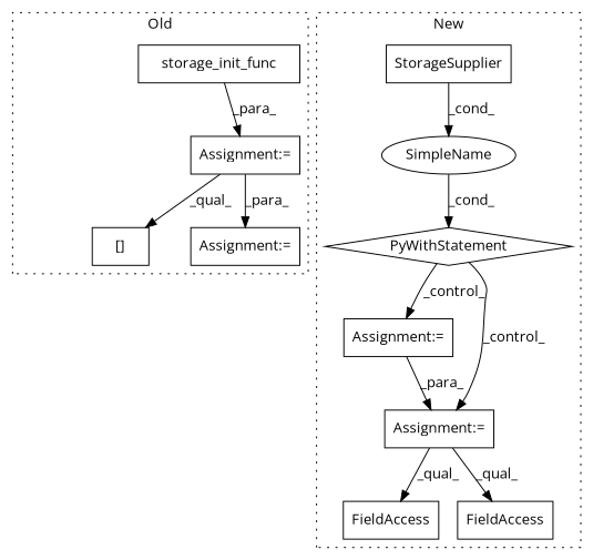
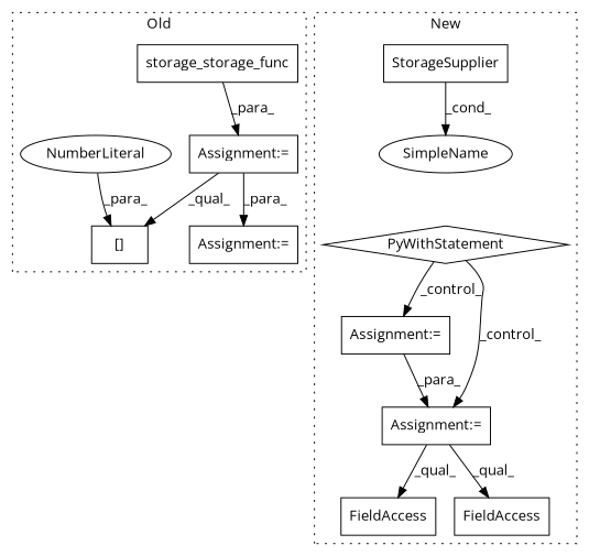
  digraph {
    fontname="Open Sans"
    node [a=7 fontname="Open Sans" l=1 shape=box]
    edge [fontname="Open Sans"]
-   n1 [a=32 l=19 label=storage_init_func s=19854]
+   n1 [a=32 l=19 label=storage_storage_func s=19854]
    n2 [label="Assignment:=" s=19853]
    n3 [label="Assignment:=" s=20159]
    n4 [a=2 l="10,1" label="[]" s="21033,21044"]
+   n5 [a=34 label=NumberLiteral s=21043 shape=ellipse]
    n6 [a=32 l="16,1" label=StorageSupplier s="38527,38555"]
    n7 [a=104 l="10,2" label=PyWithStatement s="38517,38556" shape=diamond]
    n8 [l=7 label="Assignment:=" s=38611]
    n9 [a=42 label=SimpleName shape=ellipse l=""]
    n10 [l="57,2" label="Assignment:=" s="38816,38896"]
    n11 [a=22 l=16 label=FieldAccess s=38944]
    n12 [a=22 l=27 label=FieldAccess s=39453]
    subgraph cluster_1 {
      label=Old
      style=dotted
      n1
      n2
      n3
      n4
+     n5
    }
    subgraph cluster_2 {
      label=New
      style=dotted
      n6
      n7
      n8
      n9
      n10
      n11
      n12
    }
    n1 -> n2 [label=_para_]
    n2 -> n3 [label=_para_]
    n2 -> n4 [label=_qual_]
+   n5 -> n4 [label=_para_]
    n6 -> n9 [label=_cond_]
    n7 -> n8 [label=_control_]
    n7 -> n10 [label=_control_]
    n8 -> n10 [label=_para_]
-   n9 -> n7 [label=_cond_]
    n10 -> n11 [label=_qual_]
    n10 -> n12 [label=_qual_]
  }
